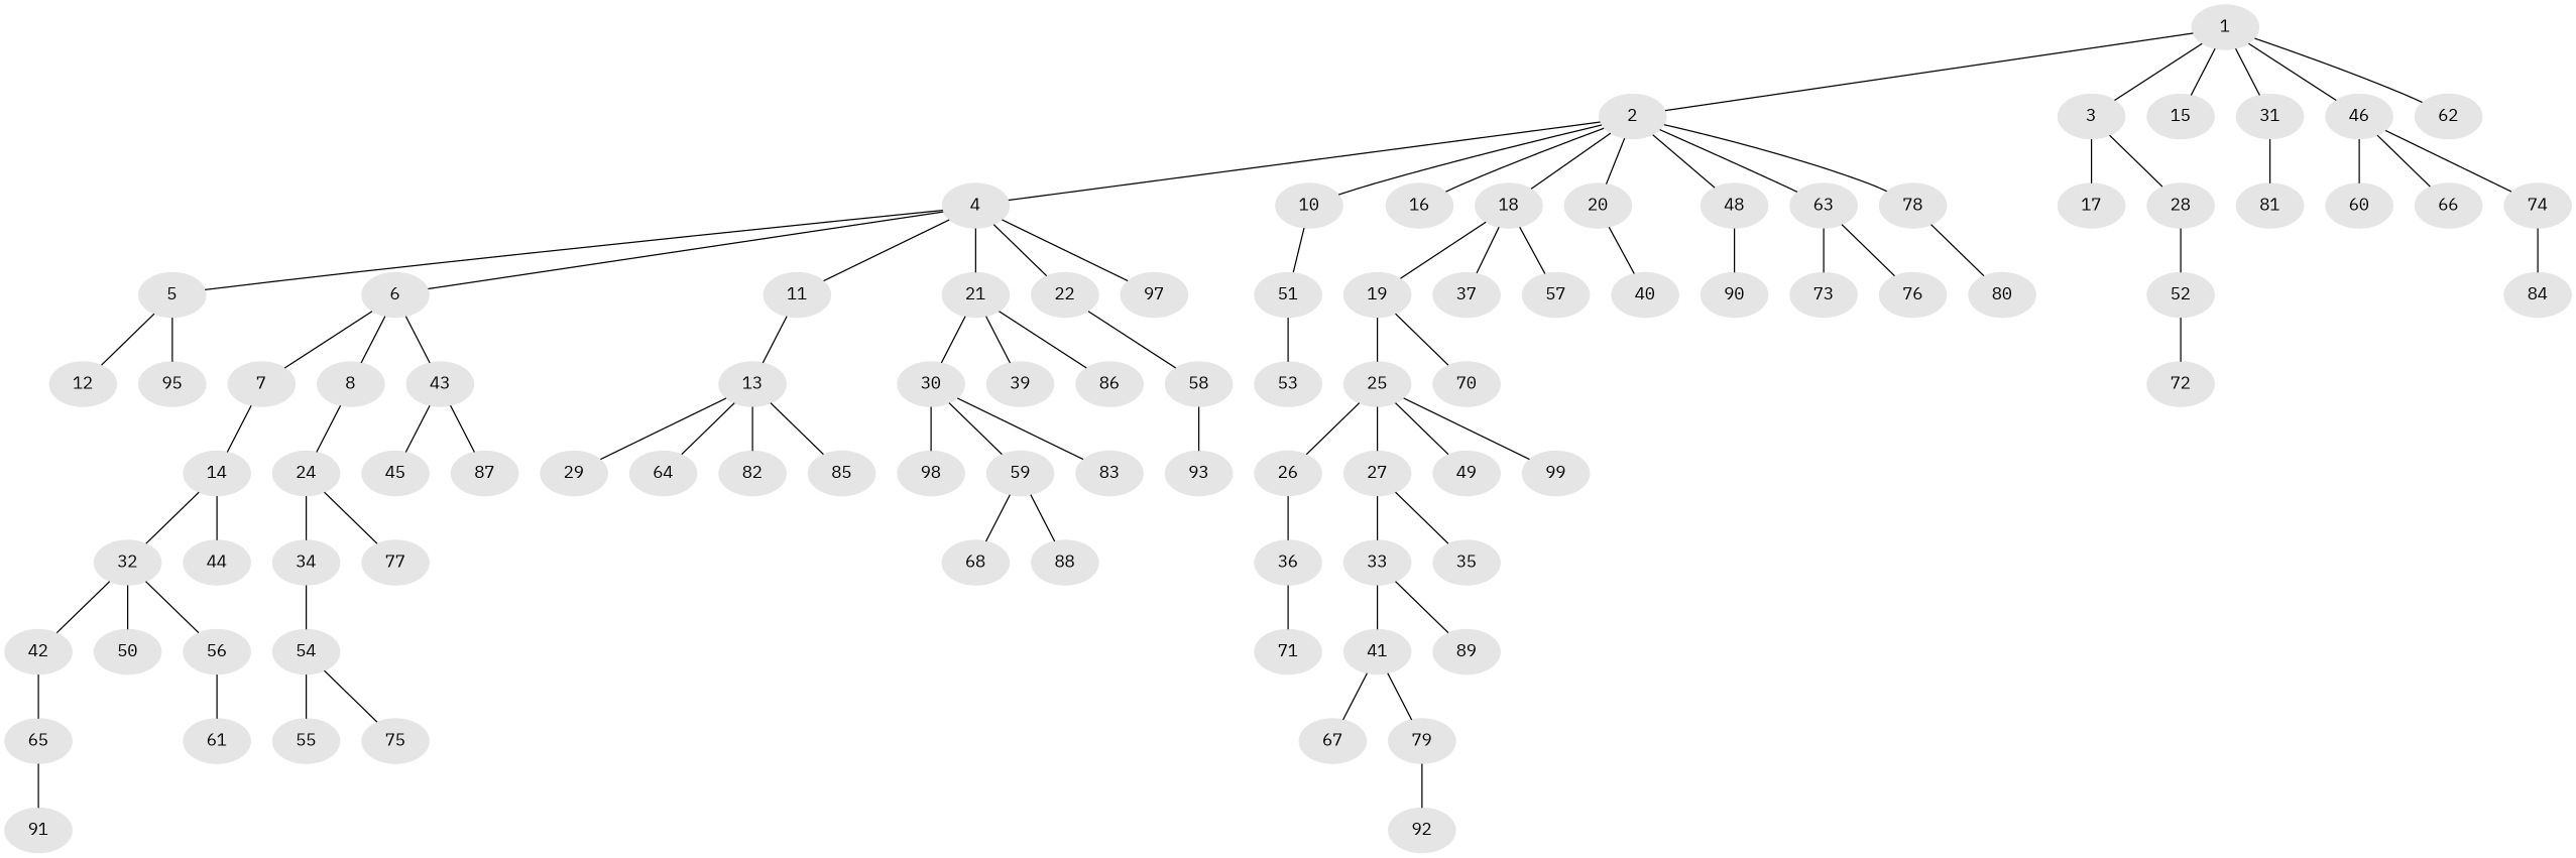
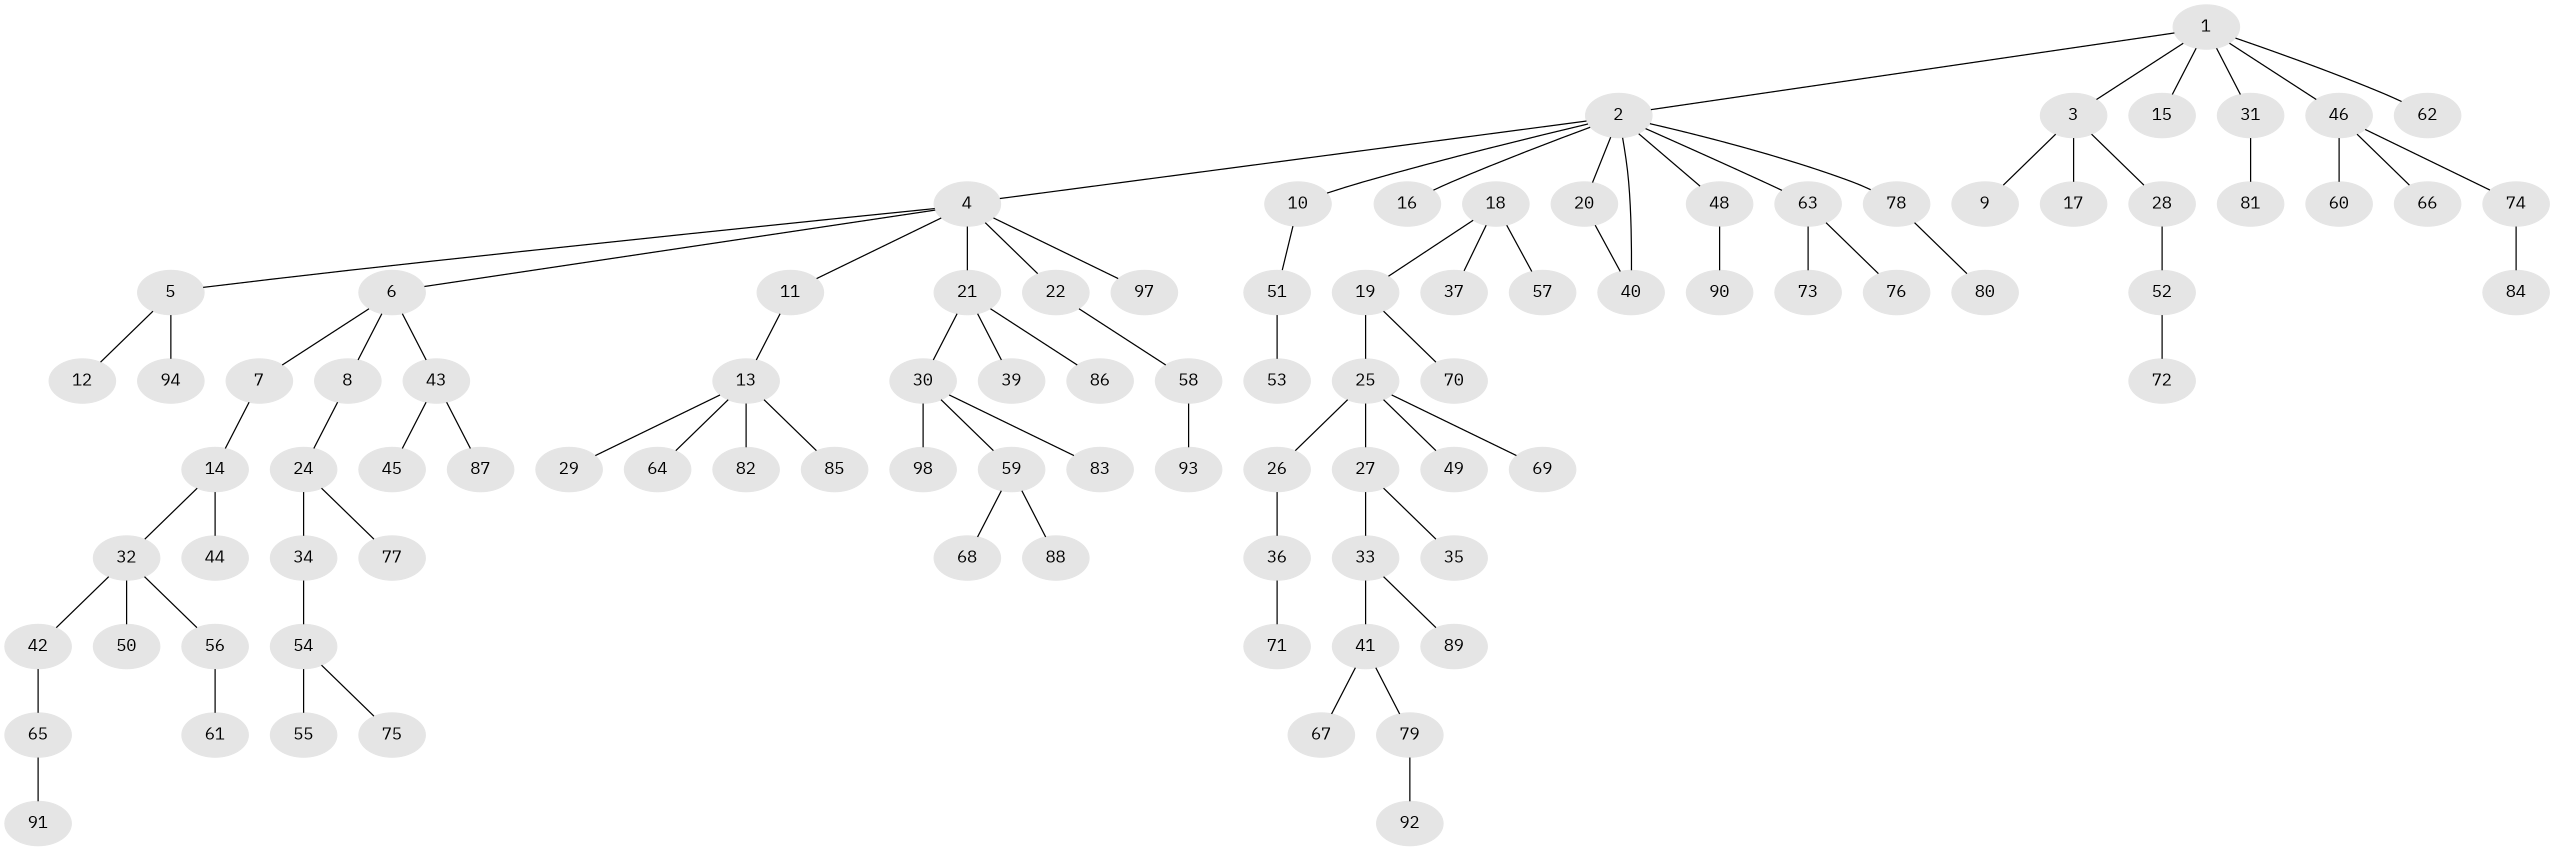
  graph {
    fontname="IBM Plex Mono"
    node [color=gray90 fontname="IBM Plex Mono" style=filled]
    edge [fontname="IBM Plex Mono"]
    1
    2
    3
    15
    31
    46
    62
    4
    10
    16
    18
    20
    48
    63
    78
+   9
    17
    28
    81
    60
    66
    74
    5
    6
    11
    21
    22
    n28 [label=97]
    51
    19
    37
    57
    40
    90
    73
    76
    80
    52
    12
-   94 [label=95]
+   94
    7
    8
    43
    13
    30
    39
    86
    58
    14
    24
    45
    87
    32
    44
    34
    77
    53
    29
    64
    82
    85
    42
    50
    56
    25
    70
    26
    27
    49
-   69 [label=99]
+   69
    n71 [label=98]
    59
    83
    93
    54
    36
    33
    35
    71
    41
    89
    72
    68
    88
    65
    61
    67
    79
    55
    75
    92
    91
    84
    1 -- 2
    1 -- 3
    1 -- 15
    1 -- 31
    1 -- 46
    1 -- 62
    2 -- 4
    2 -- 10
    2 -- 16
-   2 -- 18
+   2 -- 40
    2 -- 20
    2 -- 48
    2 -- 63
    2 -- 78
+   3 -- 9
    3 -- 17
    3 -- 28
    31 -- 81
    46 -- 60
    46 -- 66
    46 -- 74
    4 -- 5
    4 -- 6
    4 -- 11
    4 -- 21
    4 -- 22
    4 -- n28
    10 -- 51
    18 -- 19
    18 -- 37
    18 -- 57
    20 -- 40
    48 -- 90
    63 -- 73
    63 -- 76
    78 -- 80
    28 -- 52
    74 -- 84
    5 -- 12
    5 -- 94
    6 -- 7
    6 -- 8
    6 -- 43
    11 -- 13
    21 -- 30
    21 -- 39
    21 -- 86
    22 -- 58
    51 -- 53
    19 -- 25
    19 -- 70
    52 -- 72
    7 -- 14
    8 -- 24
    43 -- 45
    43 -- 87
    13 -- 29
    13 -- 64
    13 -- 82
    13 -- 85
    30 -- n71
    30 -- 59
    30 -- 83
    58 -- 93
    14 -- 32
    14 -- 44
    24 -- 34
    24 -- 77
    32 -- 42
    32 -- 50
    32 -- 56
    34 -- 54
    42 -- 65
    56 -- 61
    25 -- 26
    25 -- 27
    25 -- 49
    25 -- 69
    26 -- 36
    27 -- 33
    27 -- 35
    59 -- 68
    59 -- 88
    54 -- 55
    54 -- 75
    36 -- 71
    33 -- 41
    33 -- 89
    41 -- 67
    41 -- 79
    65 -- 91
    79 -- 92
  }
